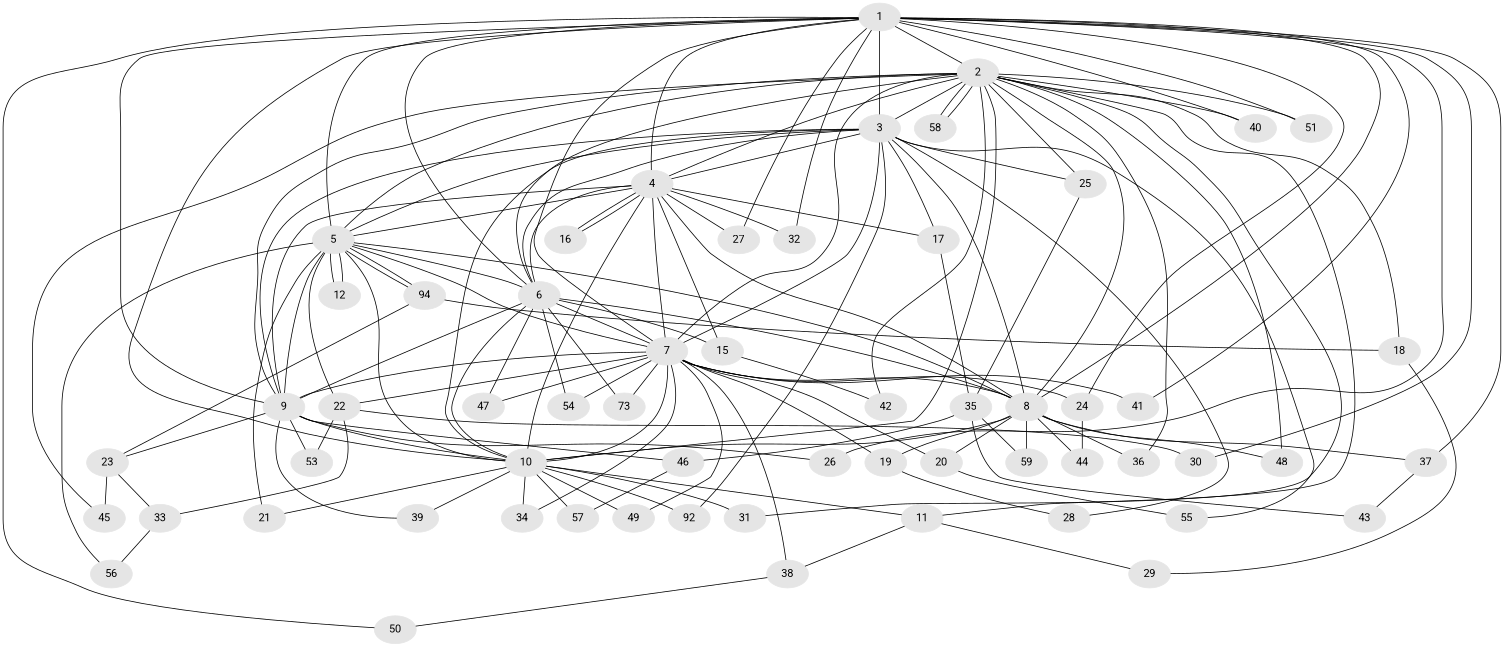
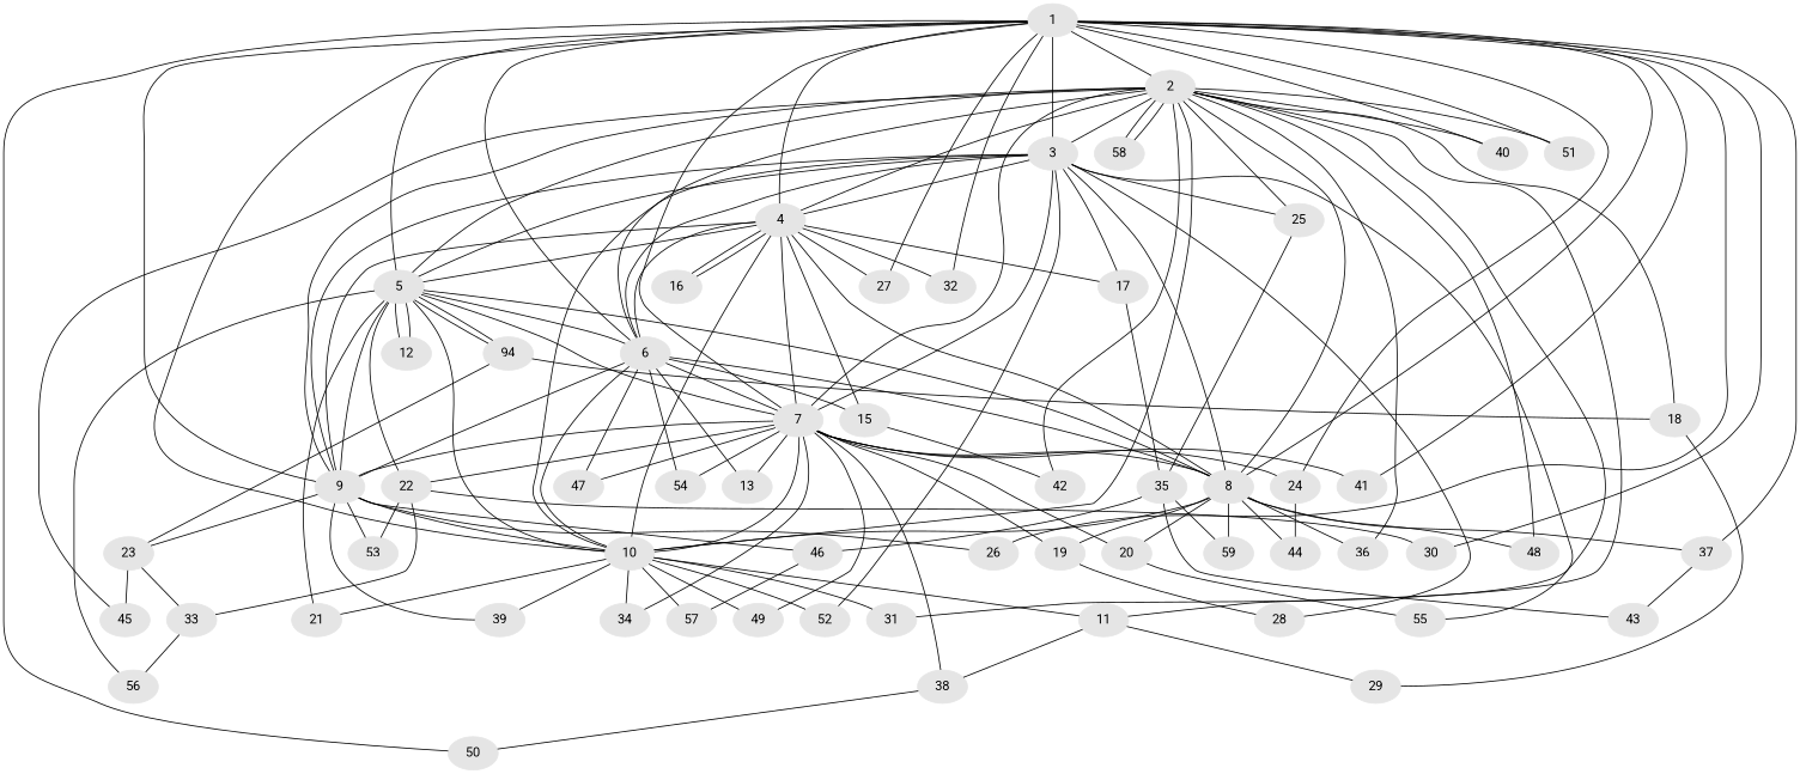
  graph {
    fontname=Roboto
    node [color=gray90 fontname=Roboto style=filled]
    edge [fontname=Roboto]
    1
    2
    3
    4
    5
    6
    7
    8
    9
    10
    24
    26
    27
    30
    32
    37
    40
    41
    50
    51
    11
    18
    25
    31
    36
    42
    45
    48
    58
    17
    28
-   52 [label=92]
+   52
    55
    15
    16
    12
    n37 [label=94]
    21
    22
    56
-   13 [label=73]
+   13
    47
    54
    19
    20
    34
    38
    49
    44
    59
    23
    39
    46
    53
    57
    43
    29
    35
    33
    1 -- 2
    1 -- 3
    1 -- 4
    1 -- 5
    1 -- 6
    1 -- 7
    1 -- 8
    1 -- 9
    1 -- 10
    1 -- 24
    1 -- 26
    1 -- 27
    1 -- 30
    1 -- 32
    1 -- 37
    1 -- 40
    1 -- 41
    1 -- 50
    1 -- 51
    2 -- 3
    2 -- 4
    2 -- 5
    2 -- 6
    2 -- 7
    2 -- 8
    2 -- 9
    2 -- 10
    2 -- 40
    2 -- 51
    2 -- 11
    2 -- 18
    2 -- 25
    2 -- 31
    2 -- 36
    2 -- 42
    2 -- 45
    2 -- 48
    2 -- 58
    2 -- 58
    3 -- 4
    3 -- 5
    3 -- 6
    3 -- 7
    3 -- 8
    3 -- 9
    3 -- 10
    3 -- 25
    3 -- 17
    3 -- 28
    3 -- 52
    3 -- 55
    4 -- 5
    4 -- 6
    4 -- 7
    4 -- 8
    4 -- 9
    4 -- 10
    4 -- 27
    4 -- 32
    4 -- 17
    4 -- 15
    4 -- 16
    4 -- 16
    5 -- 6
    5 -- 7
    5 -- 8
    5 -- 9
    5 -- 10
    5 -- 12
    5 -- 12
    5 -- n37
    5 -- n37
    5 -- 21
    5 -- 22
    5 -- 56
    6 -- 7
    6 -- 8
    6 -- 9
    6 -- 10
    6 -- 15
    6 -- 13
    6 -- 47
    6 -- 54
    7 -- 8
    7 -- 9
    7 -- 10
    7 -- 24
    7 -- 41
    7 -- 22
    7 -- 13
    7 -- 47
    7 -- 54
    7 -- 19
    7 -- 20
    7 -- 34
    7 -- 38
    7 -- 49
    8 -- 10
    8 -- 37
    8 -- 36
    8 -- 48
    8 -- 19
    8 -- 20
    8 -- 44
    8 -- 59
    9 -- 10
    9 -- 26
    9 -- 23
    9 -- 39
    9 -- 46
    9 -- 53
    10 -- 11
    10 -- 31
    10 -- 52
    10 -- 21
    10 -- 34
    10 -- 49
    10 -- 39
    10 -- 57
    24 -- 44
    37 -- 43
    11 -- 38
    11 -- 29
    18 -- 29
    25 -- 35
    17 -- 35
    15 -- 42
    n37 -- 18
    n37 -- 23
    22 -- 30
    22 -- 53
    22 -- 33
    19 -- 28
    20 -- 55
    38 -- 50
    23 -- 45
    23 -- 33
    46 -- 57
    35 -- 59
    35 -- 46
    35 -- 43
    33 -- 56
  }
